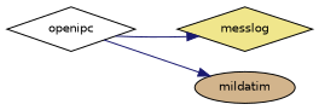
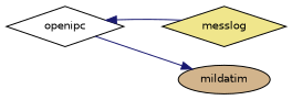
  digraph {
    rankdir=LR
    node [color=black fontname=Helvetica fontsize=10 shape=diamond style=filled]
    edge [color=midnightblue fontname=Helvetica fontsize=10 labelfontname=Helvetica labelfontsize=10 style=solid]
    n1 [fillcolor=white fontcolor=black height=0.2 label=openipc width=0.4]
    n2 [fillcolor=khaki height=0.2 label=messlog width=0.4]
    n3 [fillcolor=tan height=0.2 label=mildatim shape=ellipse width=0.4]
-   n1 -> n2
+   n2 -> n1
    n1 -> n3
  }
